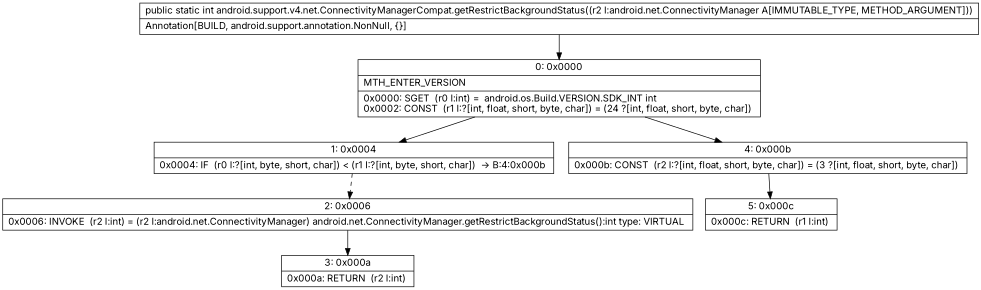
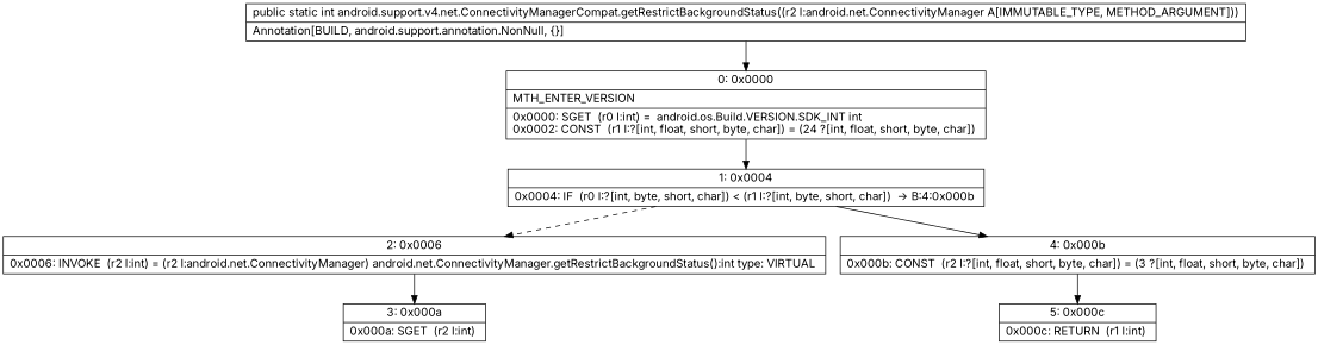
  digraph {
    fontname=Inter
    node [fontname=Inter shape=record]
    edge [fontname=Inter]
    n1 [label="{0\:\ 0x0000|MTH_ENTER_VERSION\l|0x0000: SGET  (r0 I:int) =  android.os.Build.VERSION.SDK_INT int \l0x0002: CONST  (r1 I:?[int, float, short, byte, char]) = (24 ?[int, float, short, byte, char]) \l}"]
    n2 [label="{1\:\ 0x0004|0x0004: IF  (r0 I:?[int, byte, short, char]) \< (r1 I:?[int, byte, short, char])  \-\> B:4:0x000b \l}"]
    n3 [label="{2\:\ 0x0006|0x0006: INVOKE  (r2 I:int) = (r2 I:android.net.ConnectivityManager) android.net.ConnectivityManager.getRestrictBackgroundStatus():int type: VIRTUAL \l}"]
    n4 [label="{4\:\ 0x000b|0x000b: CONST  (r2 I:?[int, float, short, byte, char]) = (3 ?[int, float, short, byte, char]) \l}"]
-   n5 [label="{3\:\ 0x000a|0x000a: RETURN  (r2 I:int) \l}"]
+   n5 [label="{3\:\ 0x000a|0x000a: SGET  (r2 I:int) \l}"]
    n6 [label="{5\:\ 0x000c|0x000c: RETURN  (r1 I:int) \l}"]
    n7 [label="{public static int android.support.v4.net.ConnectivityManagerCompat.getRestrictBackgroundStatus((r2 I:android.net.ConnectivityManager A[IMMUTABLE_TYPE, METHOD_ARGUMENT]))  | Annotation[BUILD, android.support.annotation.NonNull, \{\}]\l}"]
    n1 -> n2
    n2 -> n3 [style=dashed]
-   n1 -> n4
+   n2 -> n4
    n3 -> n5
    n4 -> n6
    n7 -> n1
  }
